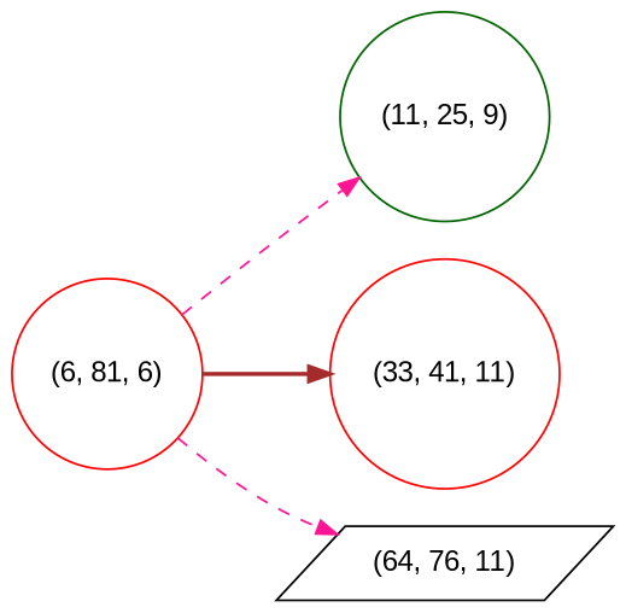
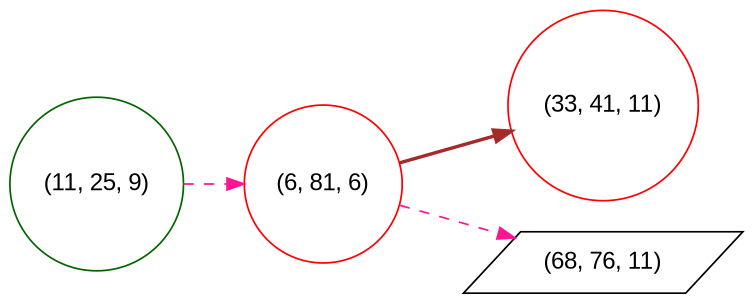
  digraph {
    fontname="Liberation Sans"
    rankdir=LR
    node [color=red fontname="Liberation Sans" shape=circle]
    edge [color=deeppink fontname="Liberation Sans" style=dashed]
    "(11, 25, 9)" [color=darkgreen]
    "(6, 81, 6)"
    "(33, 41, 11)"
-   "(68, 76, 11)" [color=black shape=parallelogram label="(64, 76, 11)"]
-   "(6, 81, 6)" -> "(11, 25, 9)"
+   "(68, 76, 11)" [color=black shape=parallelogram]
+   "(11, 25, 9)" -> "(6, 81, 6)"
    "(6, 81, 6)" -> "(33, 41, 11)" [color=brown style=bold]
    "(6, 81, 6)" -> "(68, 76, 11)"
  }
